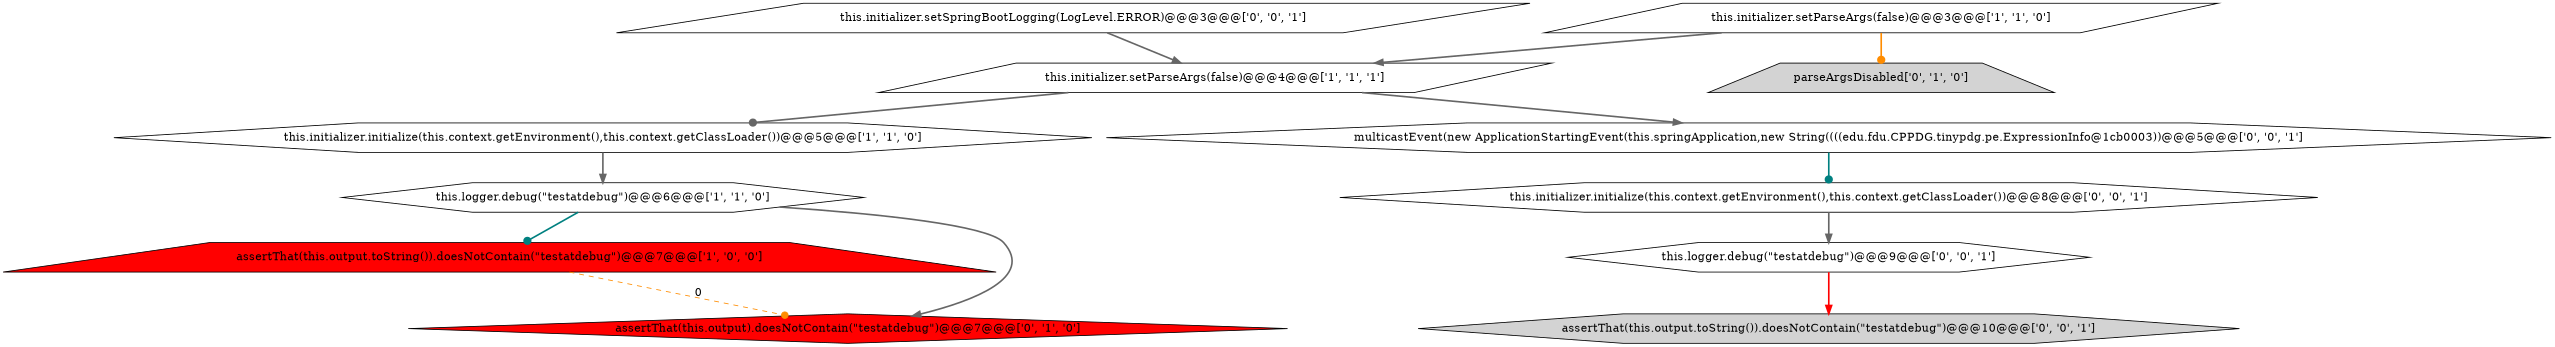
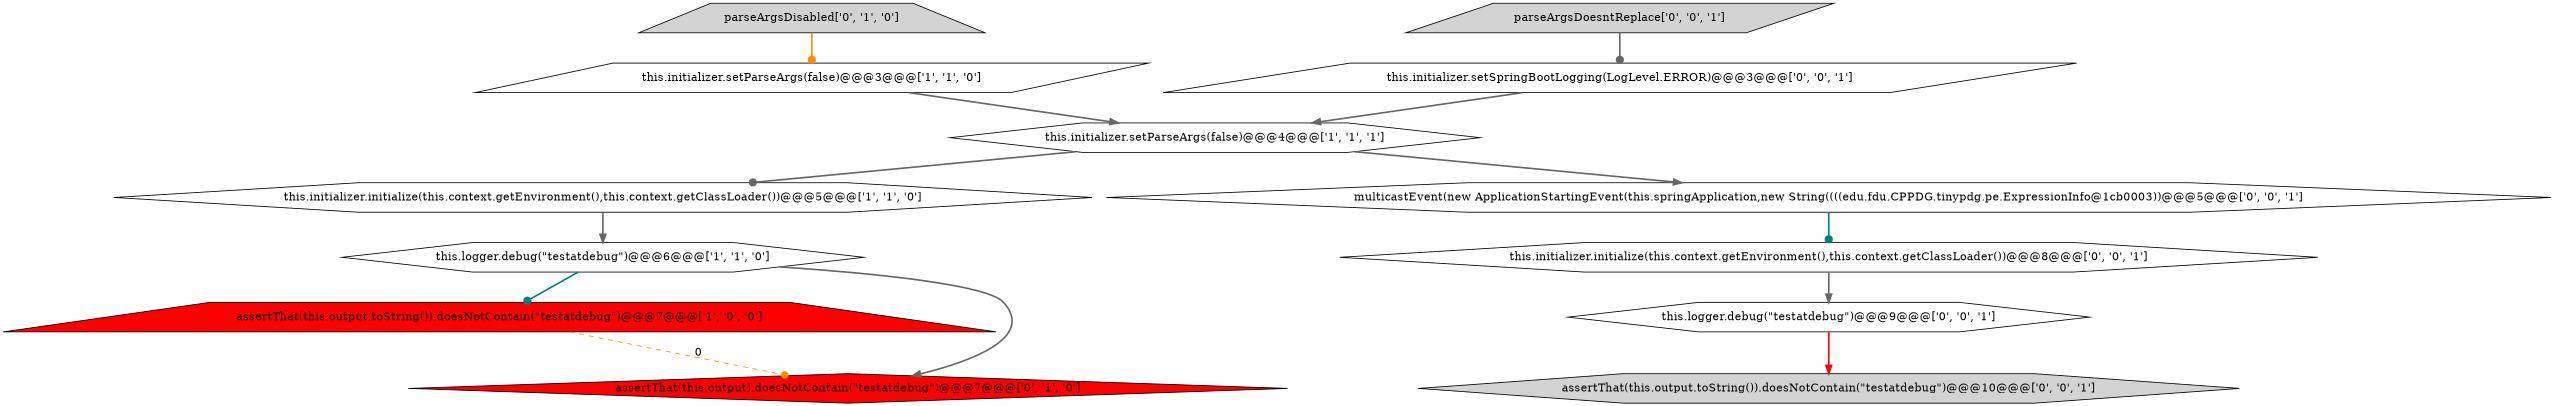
  digraph {
    node [fillcolor=white shape=hexagon style=filled]
    edge [arrowhead=normal color=gray40 style=bold]
    n1 [label="this.initializer.setSpringBootLogging(LogLevel.ERROR)@@@3@@@['0', '0', '1']" shape=parallelogram]
-   n2 [label="this.initializer.setParseArgs(false)@@@4@@@['1', '1', '1']" shape=parallelogram]
+   n2 [label="this.initializer.setParseArgs(false)@@@4@@@['1', '1', '1']"]
    n3 [label="this.initializer.initialize(this.context.getEnvironment(),this.context.getClassLoader())@@@5@@@['1', '1', '0']"]
    n4 [label="multicastEvent(new ApplicationStartingEvent(this.springApplication,new String((((edu.fdu.CPPDG.tinypdg.pe.ExpressionInfo@1cb0003))@@@5@@@['0', '0', '1']"]
    n5 [label="this.logger.debug(\"testatdebug\")@@@9@@@['0', '0', '1']"]
    n6 [fillcolor=lightgray label="assertThat(this.output.toString()).doesNotContain(\"testatdebug\")@@@10@@@['0', '0', '1']"]
    n7 [label="this.initializer.initialize(this.context.getEnvironment(),this.context.getClassLoader())@@@8@@@['0', '0', '1']"]
    n8 [label="this.initializer.setParseArgs(false)@@@3@@@['1', '1', '0']" shape=parallelogram]
    n9 [label="this.logger.debug(\"testatdebug\")@@@6@@@['1', '1', '0']"]
    n10 [fillcolor=red label="assertThat(this.output.toString()).doesNotContain(\"testatdebug\")@@@7@@@['1', '0', '0']" shape=trapezium]
    n11 [fillcolor=red label="assertThat(this.output).doesNotContain(\"testatdebug\")@@@7@@@['0', '1', '0']" shape=diamond]
    n12 [fillcolor=lightgray label="parseArgsDisabled['0', '1', '0']" shape=trapezium]
+   n13 [fillcolor=lightgray label="parseArgsDoesntReplace['0', '0', '1']" shape=parallelogram]
    n1 -> n2
    n2 -> n3 [arrowhead=dot]
    n2 -> n4
    n3 -> n9
    n4 -> n7 [arrowhead=dot color=teal]
    n5 -> n6 [color=red]
    n7 -> n5
    n8 -> n2
    n9 -> n10 [arrowhead=dot color=teal]
    n9 -> n11
    n10 -> n11 [arrowhead=dot color=darkorange label=0 style=dashed]
-   n8 -> n12 [arrowhead=dot color=darkorange]
+   n12 -> n8 [arrowhead=dot color=darkorange]
+   n13 -> n1 [arrowhead=dot]
  }
